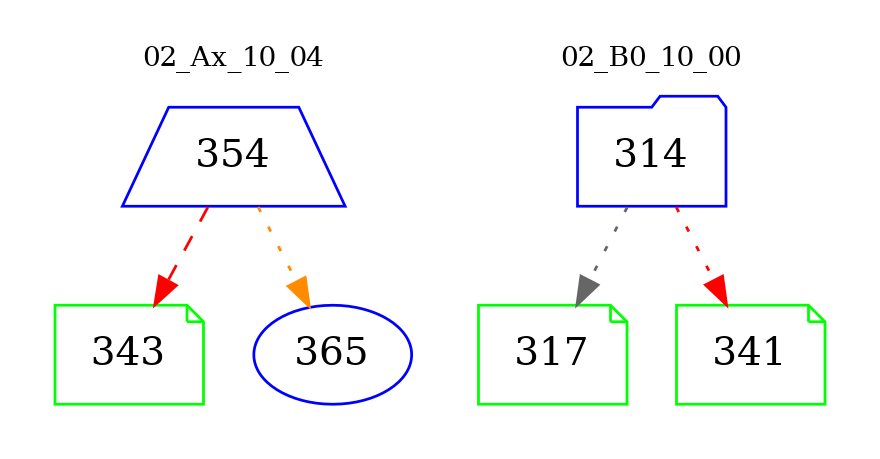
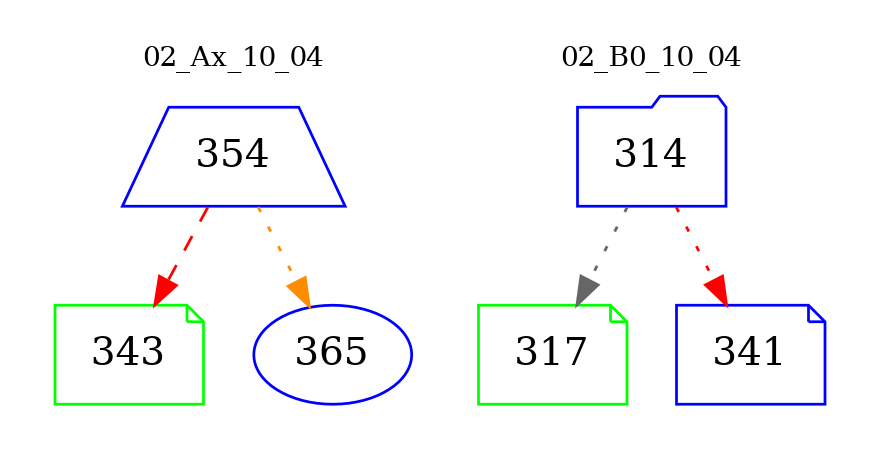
  digraph {
    node [color=blue shape=note]
    edge [color=red style=dotted]
    n1 [label=354 shape=trapezium]
    n2 [color=green label=343]
    n3 [label=365 shape=ellipse]
    n4 [label=314 shape=folder]
    n5 [color=green label=317]
-   n6 [color=green label=341]
+   n6 [label=341]
    subgraph cluster_1 {
      color=white
      fontsize=10
      label="02_Ax_10_04"
      n1
      n2
      n3
    }
    subgraph cluster_2 {
      color=white
      fontsize=10
-     label="02_B0_10_00"
+     label="02_B0_10_04"
      n4
      n5
      n6
    }
    n1 -> n2 [style=dashed]
    n1 -> n3 [color=darkorange]
    n4 -> n5 [color=gray40]
    n4 -> n6
  }
